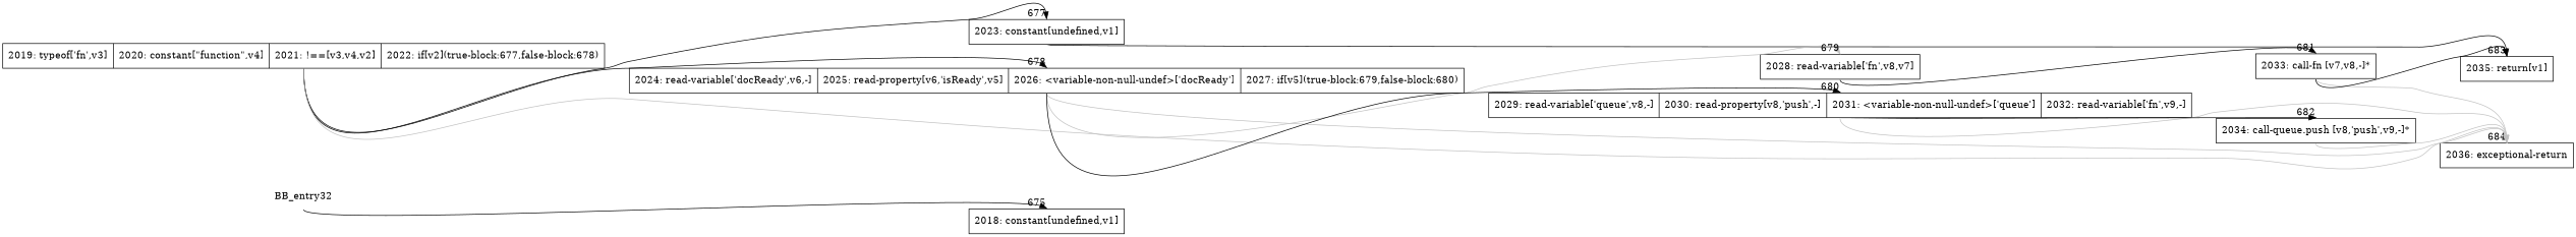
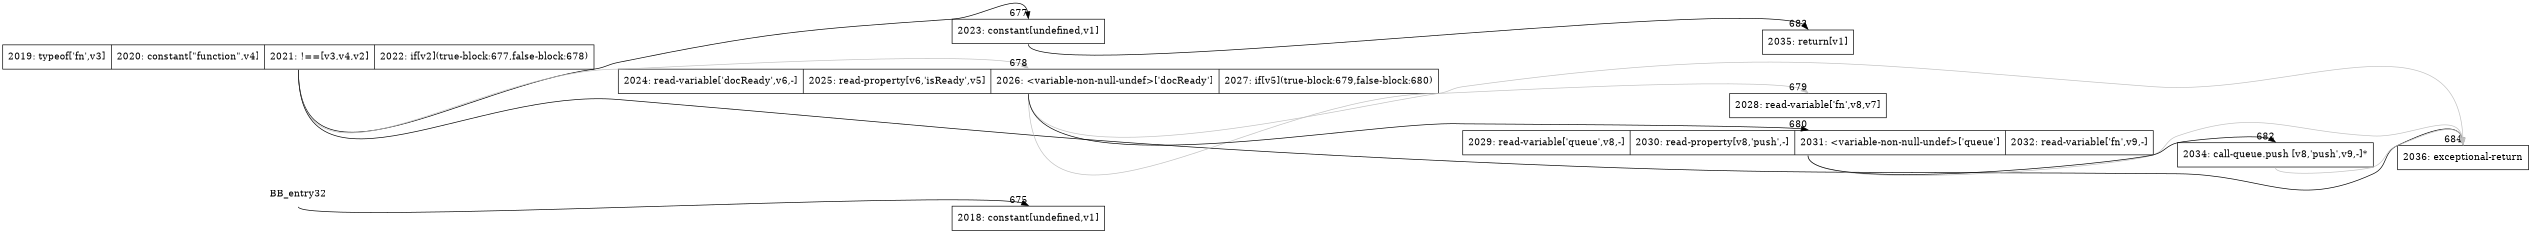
  digraph {
    rankdir=LR
    node [shape=record]
    edge [headport=n tailport=s]
    n1 [label=BB_entry32 shape=none]
    n2 [label="{2018: constant[undefined,v1]}"]
    n3 [label="{2019: typeof['fn',v3]|2020: constant[\"function\",v4]|2021: !==[v3,v4,v2]|2022: if[v2](true-block:677,false-block:678)}"]
    n4 [label="{2023: constant[undefined,v1]}"]
    n5 [label="{2024: read-variable['docReady',v6,-]|2025: read-property[v6,'isReady',v5]|2026: \<variable-non-null-undef\>['docReady']|2027: if[v5](true-block:679,false-block:680)}"]
    n6 [label="{2036: exceptional-return}"]
    n7 [label="{2035: return[v1]}"]
    n8 [label="{2028: read-variable['fn',v8,v7]}"]
    n9 [label="{2029: read-variable['queue',v8,-]|2030: read-property[v8,'push',-]|2031: \<variable-non-null-undef\>['queue']|2032: read-variable['fn',v9,-]}"]
-   n10 [label="{2033: call-fn [v7,v8,-]*}"]
    n11 [label="{2034: call-queue.push [v8,'push',v9,-]*}"]
    n1 -> n2 [headlabel="    675"]
    n3 -> n4 [headlabel="      677"]
-   n3 -> n5 [headlabel="      678"]
-   n3 -> n6 [color=gray headlabel="      684"]
+   n3 -> n5 [headlabel="      678" color=gray]
+   n3 -> n6 [color=black headlabel="      684"]
    n4 -> n7 [headlabel="      683"]
    n5 -> n6 [color=gray]
    n5 -> n8 [color=gray headlabel="      679"]
    n5 -> n9 [headlabel="      680"]
-   n8 -> n10 [headlabel="      681"]
    n9 -> n6 [color=gray]
    n9 -> n11 [headlabel="      682"]
-   n10 -> n6 [color=gray]
-   n10 -> n7
    n11 -> n6 [color=gray]
  }
